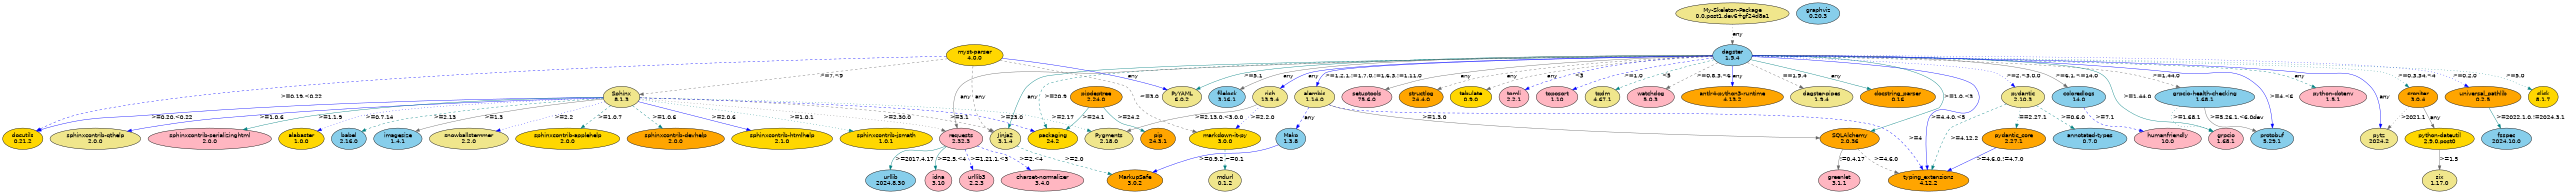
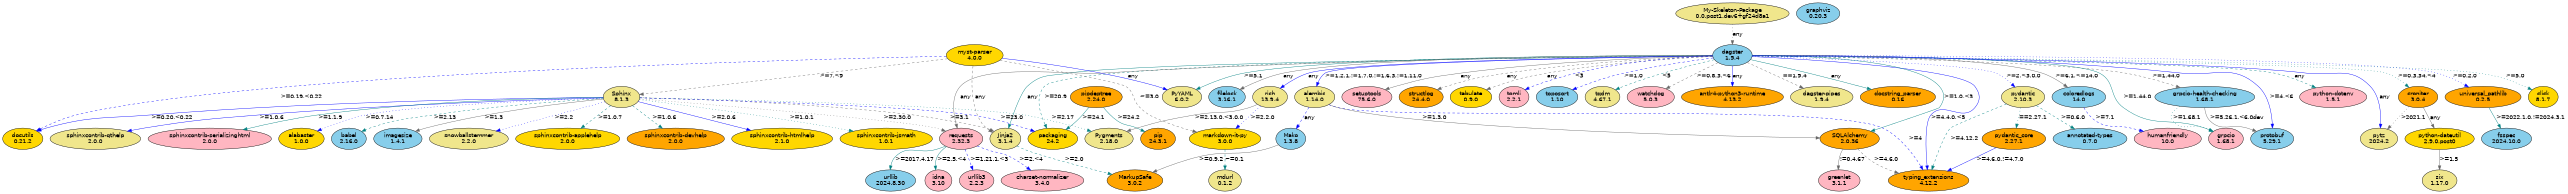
  digraph {
    fontname="DejaVu Sans"
    node [fillcolor=khaki fontname="DejaVu Sans" style=filled]
    edge [color=teal fontname="DejaVu Sans" style=solid]
    n1 [fillcolor=skyblue label="annotated-types\n0.7.0"]
    n2 [fillcolor=orange label="antlr4-python3-runtime\n4.13.2"]
    n3 [fillcolor=lightpink label="charset-normalizer\n3.4.0"]
    n4 [label="dagster-pipes\n1.9.4"]
    n5 [fillcolor=orange label="docstring_parser\n0.16"]
    n6 [fillcolor=skyblue label="grpcio-health-checking\n1.68.1"]
    n7 [fillcolor=lightpink label="grpcio\n1.68.1"]
    n8 [fillcolor=skyblue label="protobuf\n5.29.1"]
    n9 [fillcolor=gold label="markdown-it-py\n3.0.0"]
    n10 [label="mdurl\n0.1.2"]
    n11 [label="My-Skeleton-Package\n0.0.post1.dev6+gf24d8a1"]
    n12 [fillcolor=skyblue label="dagster\n1.9.4"]
    n13 [label="Jinja2\n3.1.4"]
    n14 [label="PyYAML\n6.0.2"]
    n15 [fillcolor=orange label="typing_extensions\n4.12.2"]
    n16 [fillcolor=lightpink label="python-dotenv\n1.5.1"]
    n17 [fillcolor=orange label="universal_pathlib\n0.2.5"]
    n18 [label="alembic\n1.14.0"]
    n19 [fillcolor=orange label="SQLAlchemy\n2.0.36"]
    n20 [fillcolor=gold label="click\n8.1.7"]
    n21 [fillcolor=skyblue label="coloredlogs\n14.0"]
    n22 [fillcolor=orange label="croniter\n3.0.4"]
    n23 [label="pytz\n2024.2"]
    n24 [fillcolor=skyblue label="filelock\n3.16.1"]
    n25 [fillcolor=gold label="packaging\n24.2"]
    n26 [label="pydantic\n2.10.3"]
    n27 [fillcolor=lightpink label="requests\n2.32.3"]
    n28 [label="rich\n13.9.4"]
    n29 [fillcolor=lightpink label="setuptools\n75.6.0"]
    n30 [fillcolor=orange label="structlog\n24.4.0"]
    n31 [fillcolor=gold label="tabulate\n0.9.0"]
    n32 [fillcolor=lightpink label="tomli\n2.2.1"]
-   n33 [fillcolor=lightpink label="toposort\n1.10"]
+   n33 [fillcolor=skyblue label="toposort\n1.10"]
    n34 [label="tqdm\n4.67.1"]
    n35 [fillcolor=lightpink label="watchdog\n5.0.3"]
    n36 [fillcolor=orange label="MarkupSafe\n3.0.2"]
    n37 [fillcolor=skyblue label="fsspec\n2024.10.0"]
    n38 [fillcolor=skyblue label="Mako\n1.3.8"]
    n39 [fillcolor=lightpink label="greenlet\n3.1.1"]
    n40 [fillcolor=lightpink label="humanfriendly\n10.0"]
    n41 [fillcolor=gold label="python-dateutil\n2.9.0.post0"]
    n42 [fillcolor=orange label="pydantic_core\n2.27.1"]
    n43 [fillcolor=skyblue label="urllib\n2024.8.30"]
    n44 [fillcolor=lightpink label="idna\n3.10"]
    n45 [fillcolor=lightpink label="urllib3\n2.2.3"]
    n46 [label="Pygments\n2.18.0"]
    n47 [fillcolor=gold label="myst-parser\n4.0.0"]
    n48 [fillcolor=gold label="docutils\n0.21.2"]
    n49 [label="Sphinx\n8.1.3"]
    n50 [fillcolor=gold label="sphinxcontrib-applehelp\n2.0.0"]
    n51 [fillcolor=orange label="sphinxcontrib-devhelp\n2.0.0"]
    n52 [fillcolor=gold label="sphinxcontrib-htmlhelp\n2.1.0"]
    n53 [fillcolor=gold label="sphinxcontrib-jsmath\n1.0.1"]
    n54 [label="sphinxcontrib-qthelp\n2.0.0"]
    n55 [fillcolor=lightpink label="sphinxcontrib-serializinghtml\n2.0.0"]
    n56 [fillcolor=gold label="alabaster\n1.0.0"]
    n57 [fillcolor=skyblue label="babel\n2.16.0"]
    n58 [fillcolor=skyblue label="imagesize\n1.4.1"]
    n59 [label="snowballstemmer\n2.2.0"]
    n60 [label="six\n1.17.0"]
    n61 [fillcolor=skyblue label="graphviz\n0.20.3"]
    n62 [fillcolor=orange label="pip\n24.3.1"]
    n63 [fillcolor=orange label="pipdeptree\n2.24.0"]
    n6 -> n7 [label=">=1.68.1" style=dotted]
    n6 -> n8 [color=gray40 label=">=5.26.1,<6.0dev"]
    n9 -> n10 [label="~=0.1" style=dashed]
    n11 -> n12 [color=gray40 label=any style=dotted]
    n12 -> n2 [color=blue label=any]
    n12 -> n4 [color=gray40 label="==1.9.4" style=dashed]
    n12 -> n5 [label=any]
    n12 -> n6 [color=gray40 label=">=1.44.0" style=dashed]
    n12 -> n7 [label=">=1.44.0"]
    n12 -> n8 [color=blue label=">=4,<6"]
    n12 -> n13 [label=any]
    n12 -> n14 [label=">=5.1"]
    n12 -> n15 [color=blue label=">=4.4.0,<5"]
    n12 -> n16 [label=any style=dashed]
    n12 -> n17 [color=blue label=">=0.2.0" style=dotted]
    n12 -> n18 [color=blue label=">=1.2.1,!=1.7.0,!=1.6.3,!=1.11.0"]
    n12 -> n19 [label=">=1.0,<3"]
    n12 -> n20 [label=">=5.0" style=dotted]
    n12 -> n21 [color=gray40 label=">=6.1,<=14.0"]
    n12 -> n22 [label=">=0.3.34,<4" style=dotted]
    n12 -> n23 [color=blue label=any]
    n12 -> n24 [color=gray40 label=any]
    n12 -> n25 [label=">=20.9" style=dashed]
    n12 -> n26 [color=blue label=">=2,<3.0.0" style=dotted]
    n12 -> n27 [color=gray40 label=any]
    n12 -> n28 [color=blue label=any]
    n12 -> n29 [color=gray40 label=any]
    n12 -> n30 [color=gray40 label=any style=dashed]
    n12 -> n31 [color=gray40 label=any style=dashed]
    n12 -> n32 [color=blue label="<3" style=dashed]
    n12 -> n33 [color=blue label=">=1.0" style=dashed]
    n12 -> n34 [label="<5" style=dashed]
    n12 -> n35 [color=gray40 label=">=0.8.3,<6" style=dashed]
    n13 -> n36 [label=">=2.0" style=dashed]
    n17 -> n37 [label=">=2022.1.0,!=2024.3.1"]
    n18 -> n15 [color=blue label=">=4" style=dashed]
    n18 -> n19 [color=gray40 label=">=1.3.0"]
    n18 -> n38 [color=blue label=any style=dashed]
    n19 -> n15 [color=gray40 label=">=4.6.0" style=dashed]
-   n19 -> n39 [color=gray40 label="!=0.4.17"]
+   n19 -> n39 [color=gray40 label="!=0.4.67"]
    n21 -> n40 [color=blue label=">=7.1" style=dashed]
    n22 -> n23 [color=gray40 label=">2021.1" style=dotted]
    n22 -> n41 [color=gray40 label=any]
    n26 -> n1 [label=">=0.6.0" style=dashed]
    n26 -> n15 [label=">=4.12.2" style=dashed]
    n26 -> n42 [label="==2.27.1" style=dotted]
    n27 -> n3 [color=blue label=">=2,<4" style=dashed]
    n27 -> n43 [label=">=2017.4.17"]
    n27 -> n44 [label=">=2.5,<4"]
    n27 -> n45 [color=blue label=">=1.21.1,<3" style=dashed]
    n28 -> n9 [color=blue label=">=2.2.0" style=dotted]
    n28 -> n46 [color=gray40 label=">=2.13.0,<3.0.0"]
-   n38 -> n36 [color=blue label=">=0.9.2"]
+   n38 -> n36 [color=gray40 label=">=0.9.2"]
    n41 -> n60 [color=gray40 label=">=1.5"]
    n42 -> n15 [color=blue label=">=4.6.0,!=4.7.0"]
    n47 -> n9 [color=gray40 label="~=3.0" style=dashed]
    n47 -> n13 [color=gray40 label=any style=dashed]
    n47 -> n14 [color=blue label=any]
    n47 -> n48 [color=blue label=">=0.19,<0.22" style=dashed]
    n47 -> n49 [color=gray40 label=">=7,<9" style=dashed]
    n49 -> n13 [color=gray40 label=">=3.1" style=dashed]
    n49 -> n25 [color=blue label=">=23.0" style=dashed]
    n49 -> n27 [color=gray40 label=">=2.30.0" style=dotted]
    n49 -> n46 [label=">=2.17" style=dotted]
    n49 -> n48 [color=blue label=">=0.20,<0.22"]
    n49 -> n50 [label=">=1.0.7" style=dashed]
    n49 -> n51 [label=">=1.0.6" style=dashed]
    n49 -> n52 [color=blue label=">=2.0.6"]
    n49 -> n53 [label=">=1.0.1" style=dotted]
    n49 -> n54 [color=blue label=">=1.0.6"]
    n49 -> n55 [label=">=1.1.9"]
    n49 -> n56 [color=blue label=">=0.7.14" style=dotted]
    n49 -> n57 [label=">=2.13" style=dashed]
    n49 -> n58 [color=gray40 label=">=1.3"]
    n49 -> n59 [color=blue label=">=2.2" style=dotted]
    n63 -> n25 [label=">=24.1"]
    n63 -> n62 [label=">=24.2"]
  }
